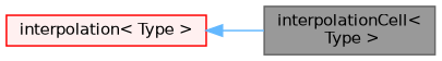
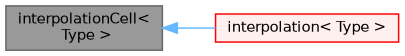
  digraph {
    rankdir=LR
    node [fontname=Helvetica fontsize=10 shape=box style=filled]
    n1 [color=gray40 fillcolor=grey60 fontcolor=black height=0.2 label="interpolationCell\<\l Type \>" width=0.4]
    n2 [color=red fillcolor="#FFF0F0" height=0.2 label="interpolation\< Type \>" width=0.4]
-   n2 -> n1 [color=steelblue1 dir=back fontname=Helvetica fontsize=10 labelfontname=Helvetica labelfontsize=10 style=solid]
+   n1 -> n2 [color=steelblue1 dir=back fontname=Helvetica fontsize=10 labelfontname=Helvetica labelfontsize=10 style=solid]
  }
